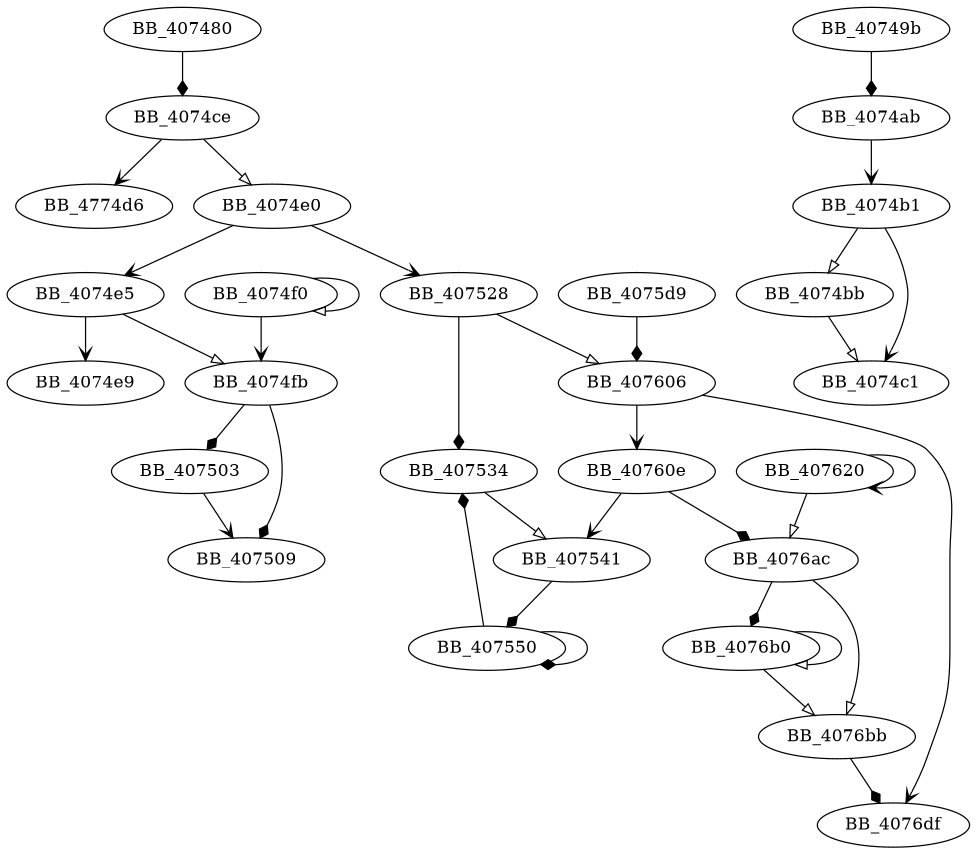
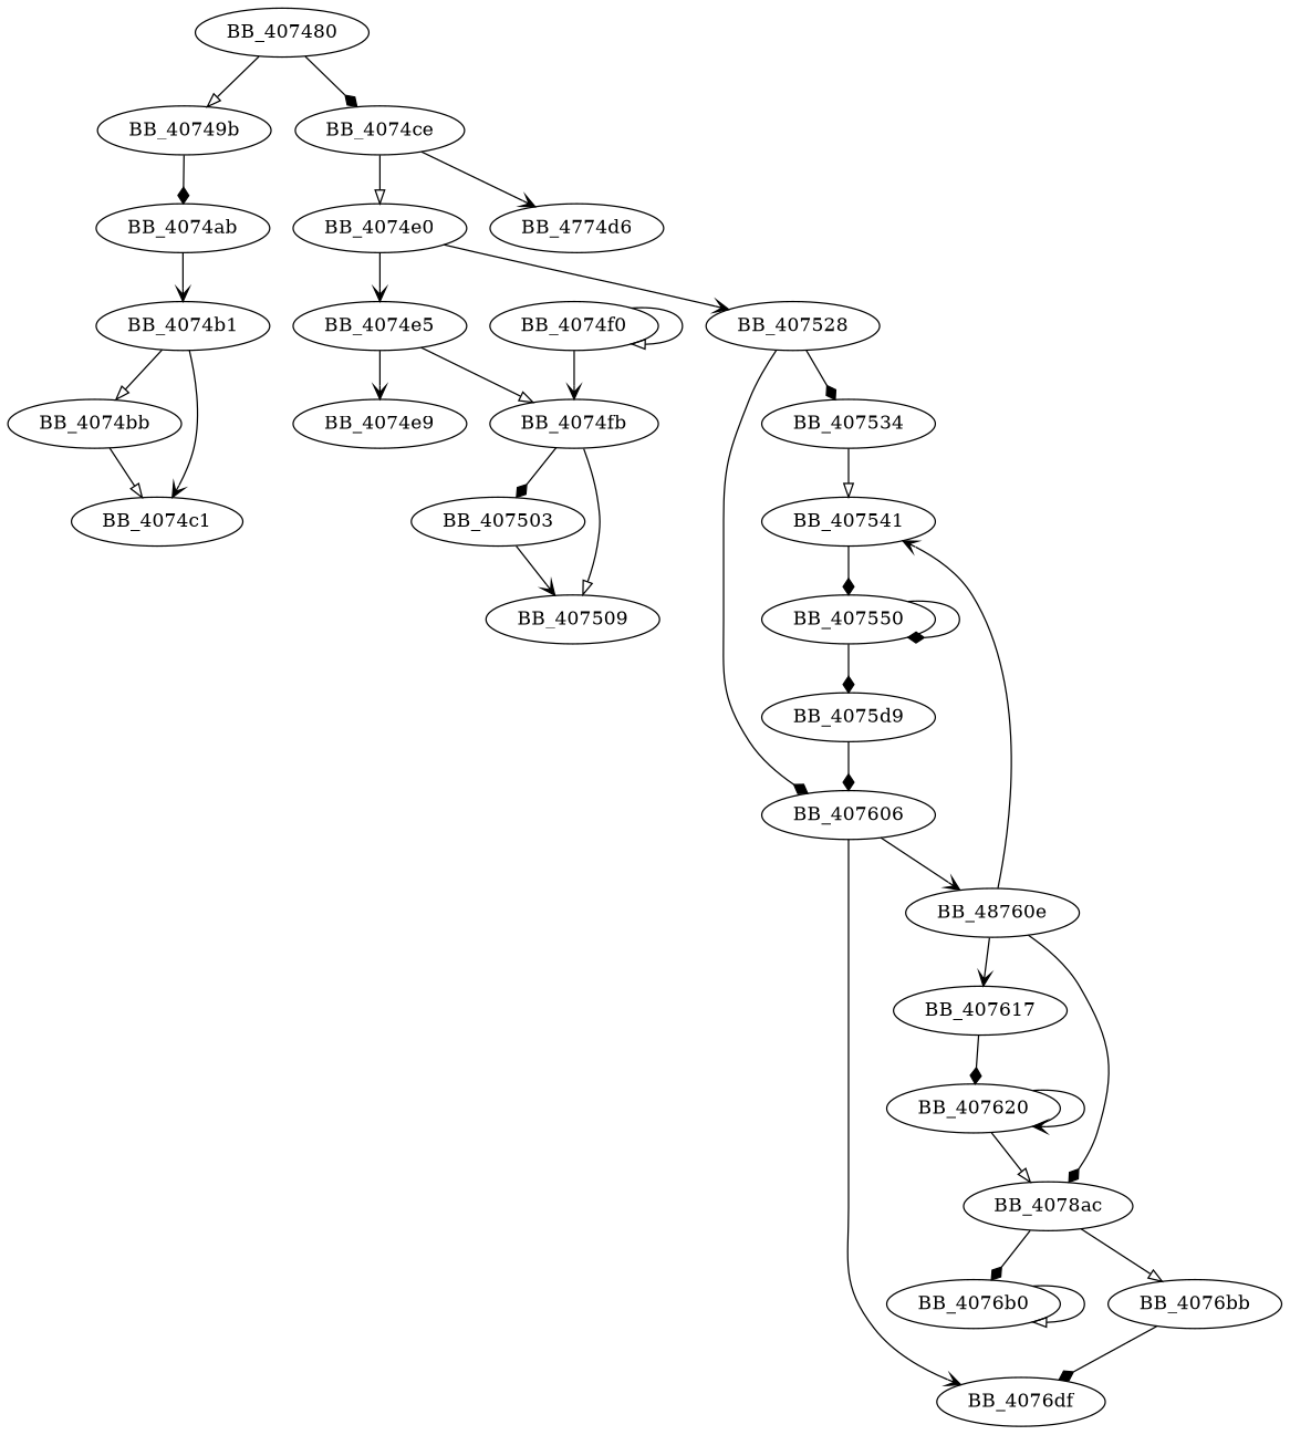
  digraph {
    edge [arrowhead=diamond]
    BB_407480
    BB_40749b
    BB_4074ce
    BB_4074ab
    n5 [label=BB_4774d6]
    BB_4074e0
    BB_4074b1
    BB_4074bb
    BB_4074c1
    BB_4074e5
    BB_407528
    BB_4074e9
    BB_4074fb
    BB_407534
    BB_407606
    BB_407503
    BB_407509
    BB_407541
-   BB_40760e
+   BB_40760e [label=BB_48760e]
    BB_4076df
    BB_4074f0
    BB_407550
-   BB_4076ac
+   BB_407617
+   BB_4076ac [label=BB_4078ac]
    BB_4075d9
    BB_407620
    BB_4076b0
    BB_4076bb
+   BB_407480 -> BB_40749b [arrowhead=onormal]
    BB_407480 -> BB_4074ce
    BB_40749b -> BB_4074ab
    BB_4074ce -> n5 [arrowhead=vee]
    BB_4074ce -> BB_4074e0 [arrowhead=onormal]
    BB_4074ab -> BB_4074b1 [arrowhead=vee]
    BB_4074e0 -> BB_4074e5 [arrowhead=vee]
    BB_4074e0 -> BB_407528 [arrowhead=vee]
    BB_4074b1 -> BB_4074bb [arrowhead=onormal]
    BB_4074b1 -> BB_4074c1 [arrowhead=vee]
    BB_4074bb -> BB_4074c1 [arrowhead=onormal]
    BB_4074e5 -> BB_4074e9 [arrowhead=vee]
    BB_4074e5 -> BB_4074fb [arrowhead=onormal]
    BB_407528 -> BB_407534
-   BB_407528 -> BB_407606 [arrowhead=onormal]
+   BB_407528 -> BB_407606
    BB_4074fb -> BB_407503
-   BB_4074fb -> BB_407509
+   BB_4074fb -> BB_407509 [arrowhead=onormal]
    BB_407534 -> BB_407541 [arrowhead=onormal]
    BB_407606 -> BB_40760e [arrowhead=vee]
    BB_407606 -> BB_4076df [arrowhead=vee]
    BB_407503 -> BB_407509 [arrowhead=vee]
    BB_407541 -> BB_407550
    BB_40760e -> BB_407541 [arrowhead=vee]
+   BB_40760e -> BB_407617 [arrowhead=vee]
    BB_40760e -> BB_4076ac
    BB_4074f0 -> BB_4074fb [arrowhead=vee]
    BB_4074f0 -> BB_4074f0 [arrowhead=onormal]
    BB_407550 -> BB_407550
-   BB_407550 -> BB_407534
+   BB_407550 -> BB_4075d9
+   BB_407617 -> BB_407620
    BB_4076ac -> BB_4076b0
    BB_4076ac -> BB_4076bb [arrowhead=onormal]
    BB_4075d9 -> BB_407606
    BB_407620 -> BB_4076ac [arrowhead=onormal]
    BB_407620 -> BB_407620 [arrowhead=vee]
    BB_4076b0 -> BB_4076b0 [arrowhead=onormal]
-   BB_4076b0 -> BB_4076bb [arrowhead=onormal]
    BB_4076bb -> BB_4076df
  }
